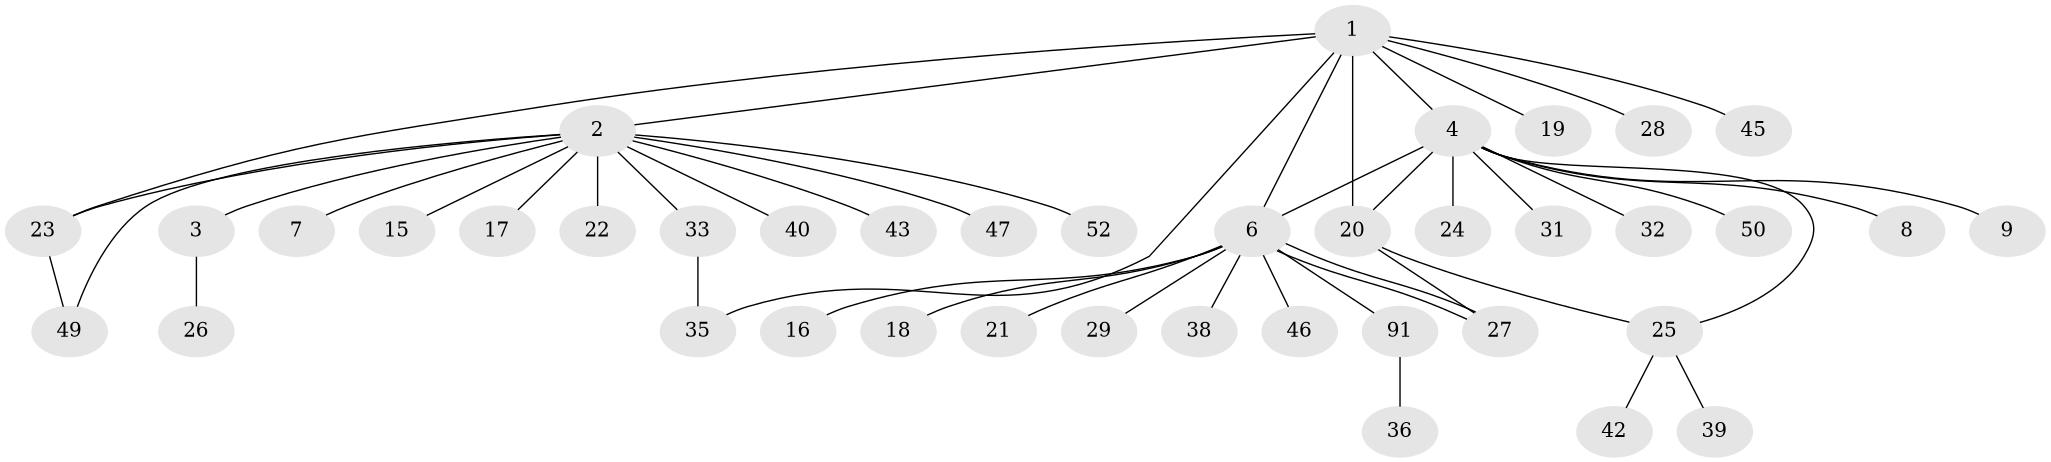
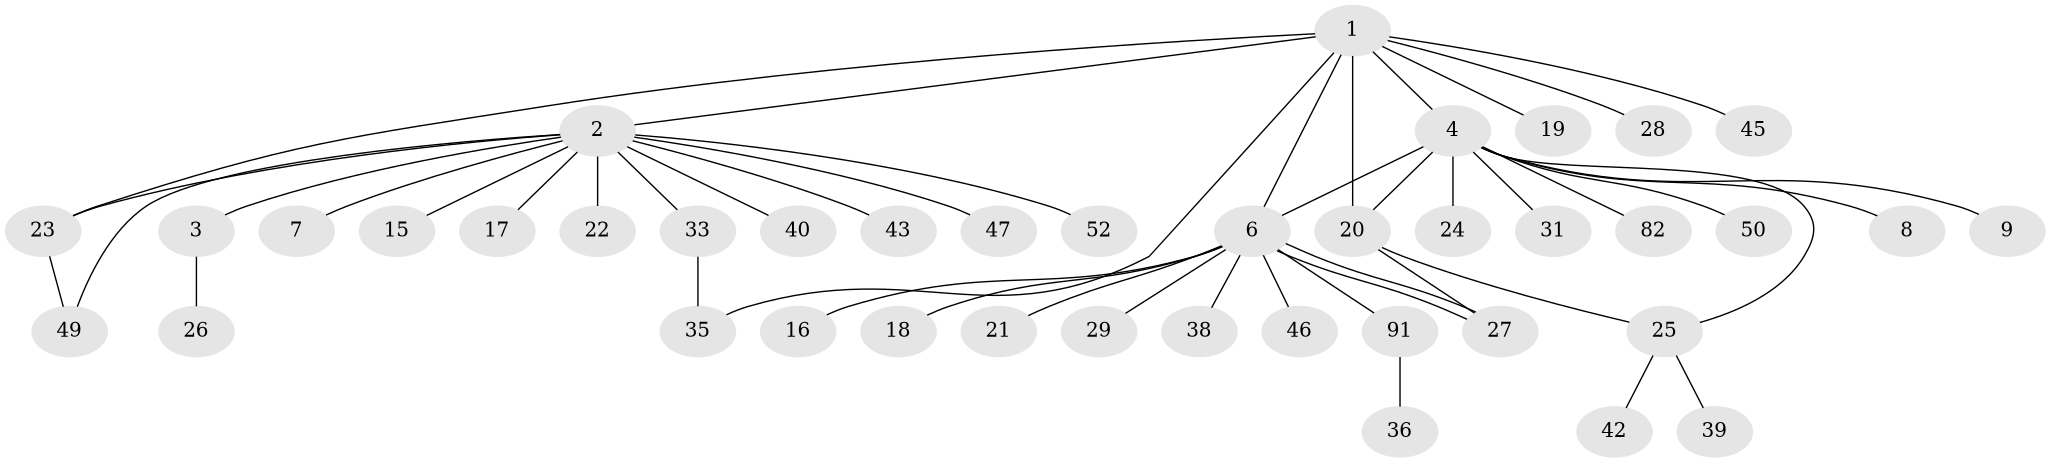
  graph {
    node [color=gray90 style=filled]
    1 [super="+5"]
    2 [super="+51"]
    4 [super="+34"]
    6 [super="+10"]
    19
    20
    23 [super="+48"]
    28
    35 [super="+37"]
    45
    3
    7
    15
    17
    22
    33
    40
    43
    47
    49
    52
    8 [super="+12"]
    9
    24
    25 [super="+30"]
    31
-   32 [super="+44"]
+   32 [super="+44" label=82]
    50
    n29 [label=91 super="+14"]
    16
    18
    21
    27
    29
    38
    46
    26 [super="+41"]
    39
    42
    36
    1 -- 2
    1 -- 4
    1 -- 6
    1 -- 19
    1 -- 20
    1 -- 23
    1 -- 28
    1 -- 35
    1 -- 45
    2 -- 23
    2 -- 3
    2 -- 7
    2 -- 15
    2 -- 17
    2 -- 22
    2 -- 33
    2 -- 40
    2 -- 43
    2 -- 47
    2 -- 49
    2 -- 52
    4 -- 6
    4 -- 20
    4 -- 8
    4 -- 9
    4 -- 24
    4 -- 25
    4 -- 31
    4 -- 32
    4 -- 50
    6 -- n29 [weight=2]
    6 -- 16
    6 -- 18
    6 -- 21
    6 -- 27
    6 -- 27
    6 -- 29
    6 -- 38
    6 -- 46
    20 -- 25
    20 -- 27
    23 -- 49
    3 -- 26
    33 -- 35
    25 -- 39
    25 -- 42
    n29 -- 36
  }
